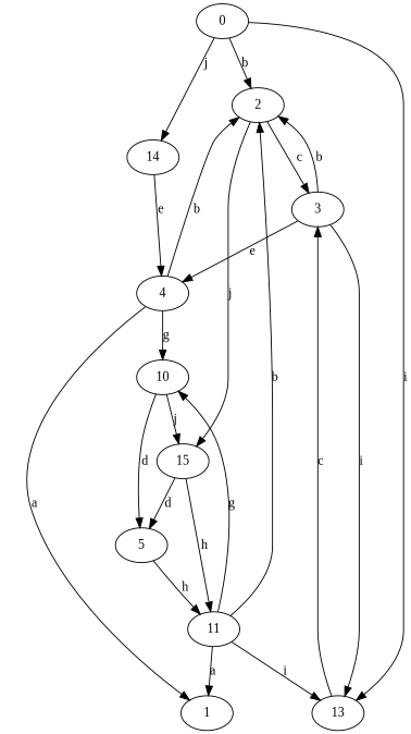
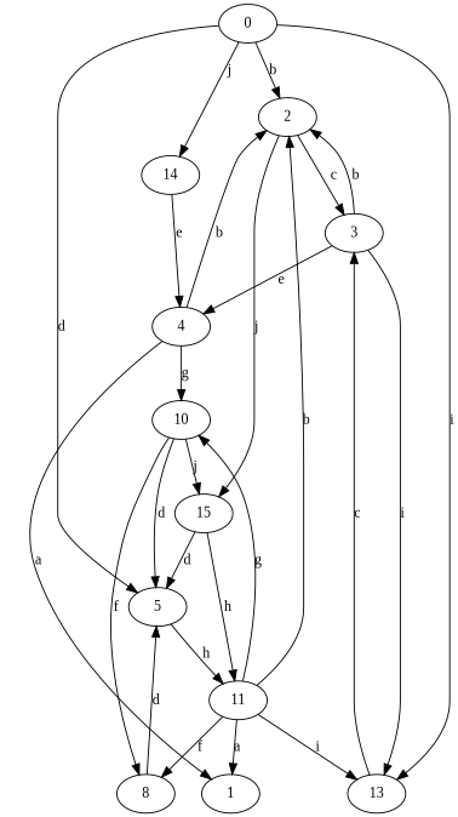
  strict digraph {
    fontname="Liberation Serif"
    node [fontname="Liberation Serif"]
    edge [fontname="Liberation Serif"]
    0
    2
    5
    13
    14
    3
    15
    11
    n9 [label=4]
    10
    1
+   8
    0 -> 2 [label=b]
+   0 -> 5 [label=d]
    0 -> 13 [label=i]
    0 -> 14 [label=j]
    2 -> 3 [label=c]
    2 -> 15 [label=j]
    5 -> 11 [label=h]
    13 -> 3 [label=c]
    14 -> n9 [label=e]
    3 -> 2 [label=b]
    3 -> 13 [label=i]
    3 -> n9 [label=e]
    15 -> 5 [label=d]
    15 -> 11 [label=h]
    11 -> 2 [label=b]
    11 -> 13 [label=i]
    11 -> 10 [label=g]
    11 -> 1 [label=a]
+   11 -> 8 [label=f]
    n9 -> 2 [label=b]
    n9 -> 10 [label=g]
    n9 -> 1 [label=a]
    10 -> 5 [label=d]
    10 -> 15 [label=j]
+   10 -> 8 [label=f]
+   8 -> 5 [label=d]
  }
